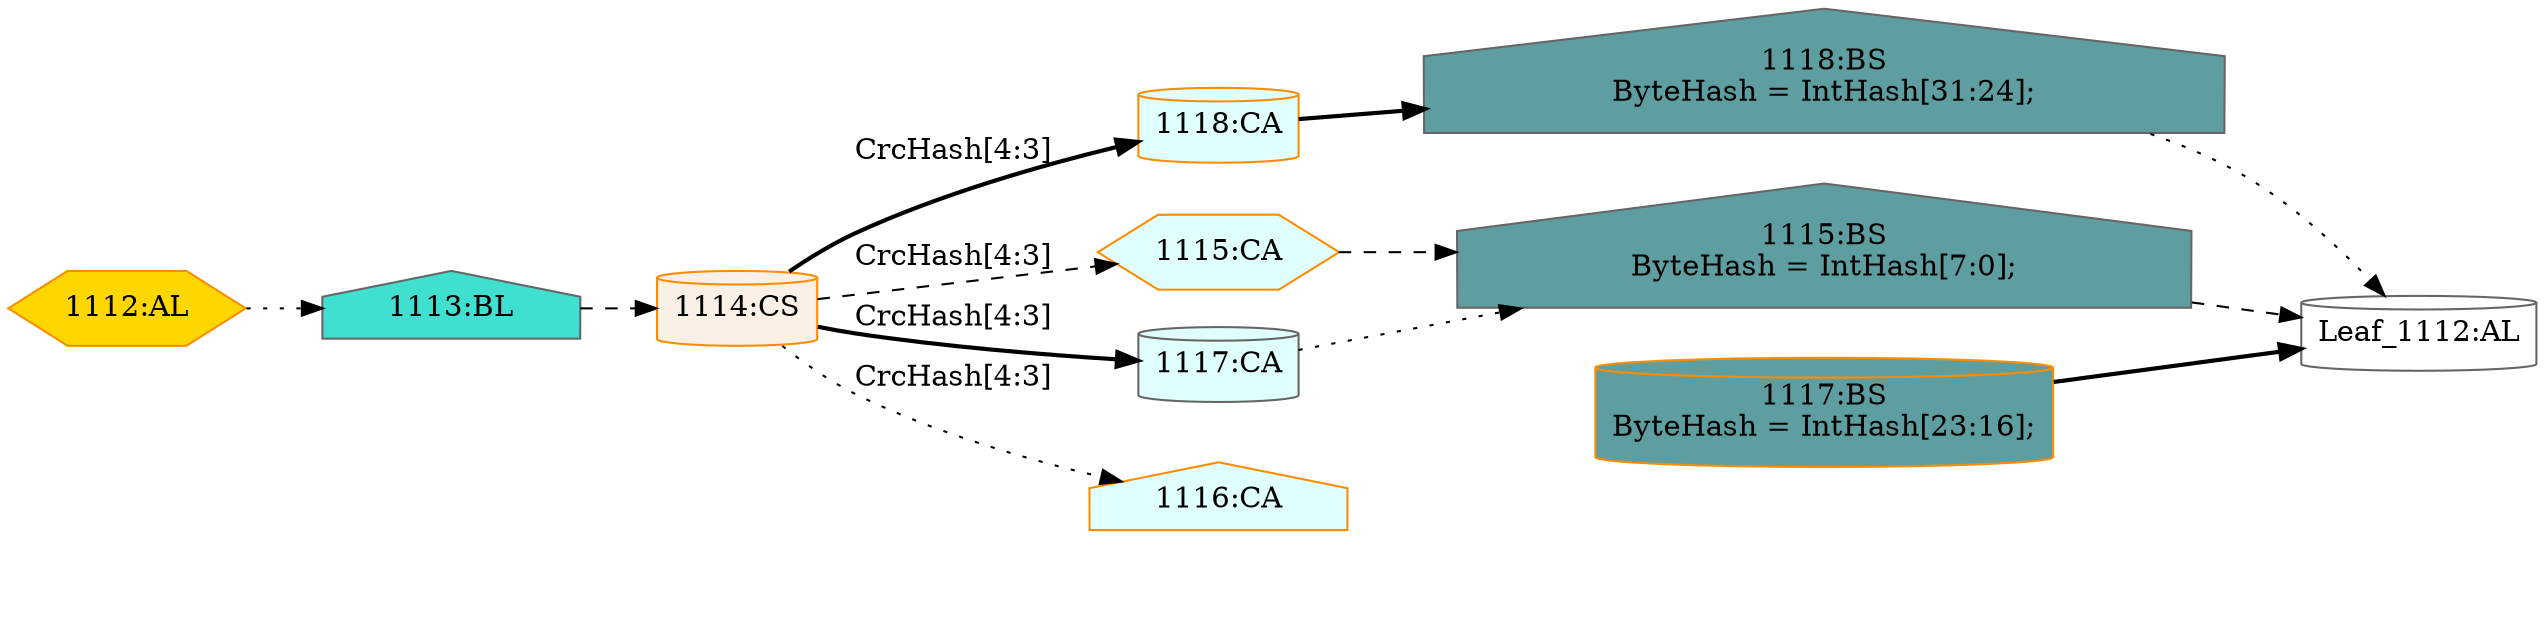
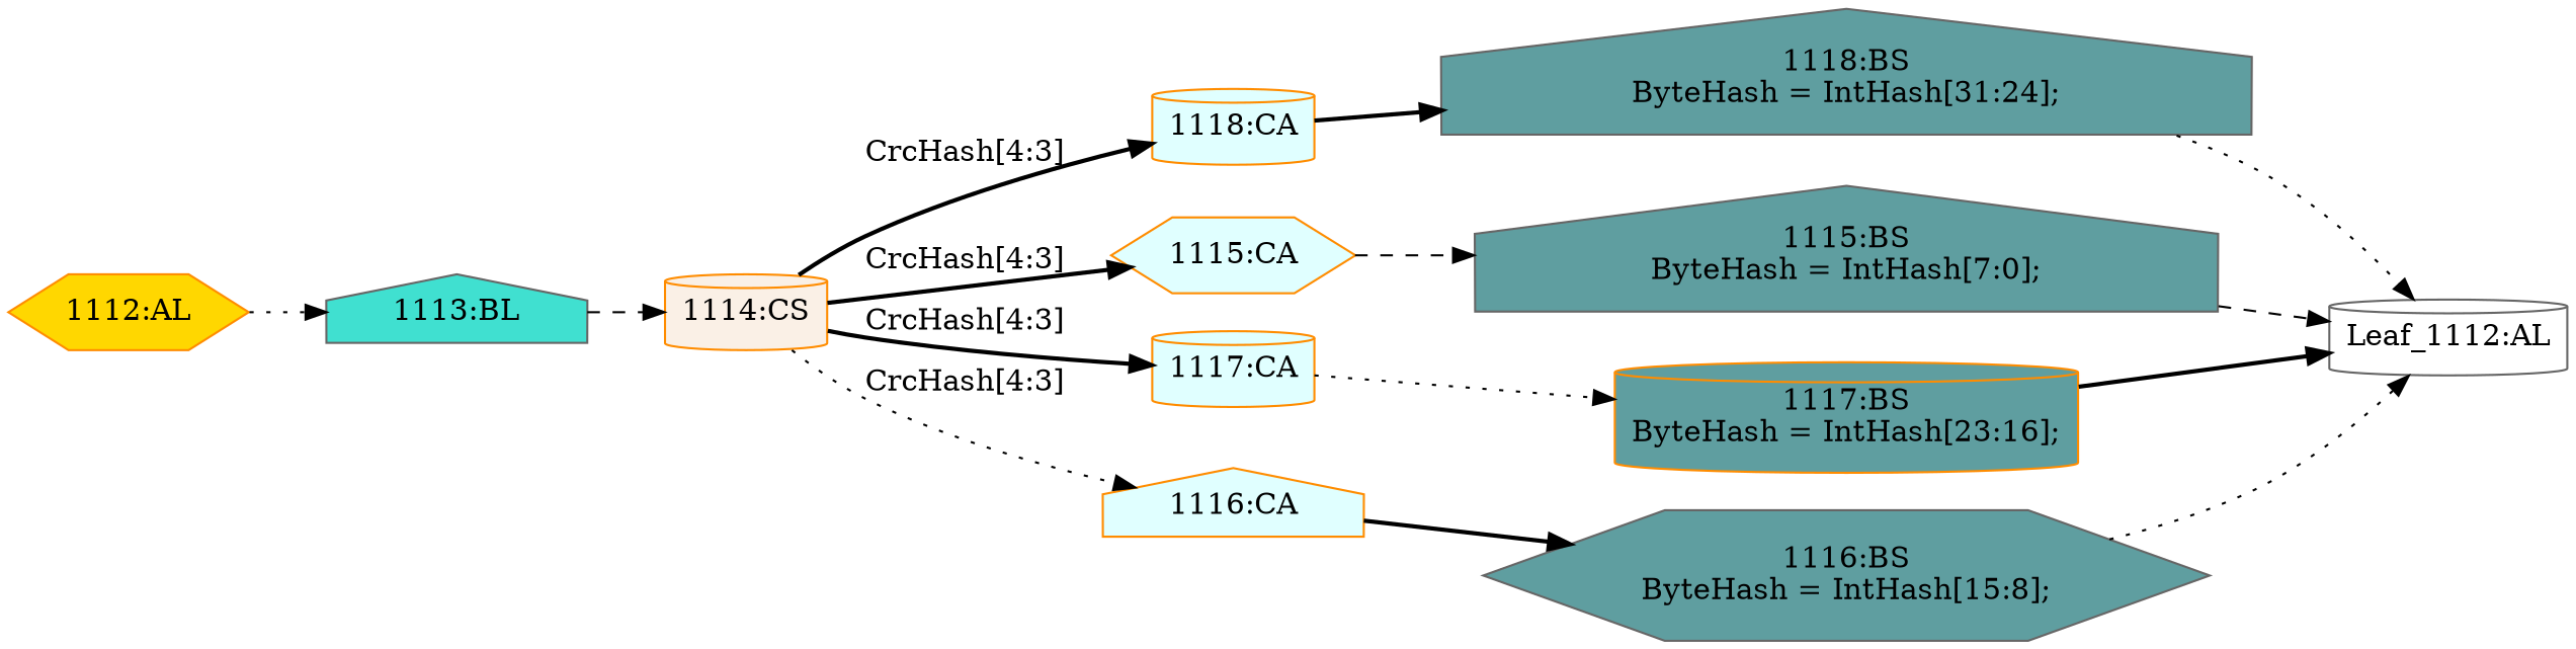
  strict digraph {
    rankdir=LR
    node [color=gray40 fillcolor=cadetblue shape=cylinder statements="[]" style=filled typ=BlockingSubstitution]
    edge [cond="[]" lineno=None style=bold]
    n1 [ast="<pyverilog.vparser.ast.BlockingSubstitution object at 0x7fb43032cbd0>" label="1115:BS\nByteHash = IntHash[7:0];" shape=house statements="[<pyverilog.vparser.ast.BlockingSubstitution object at 0x7fb43032cbd0>]"]
    n2 [def_var="['ByteHash']" label="Leaf_1112:AL" fillcolor="" statements="" style="" typ=""]
    n3 [ast="<pyverilog.vparser.ast.BlockingSubstitution object at 0x7fb430335250>" color=darkorange label="1117:BS\nByteHash = IntHash[23:16];" statements="[<pyverilog.vparser.ast.BlockingSubstitution object at 0x7fb430335250>]"]
    n4 [ast="<pyverilog.vparser.ast.Case object at 0x7fb43032ac10>" color=darkorange fillcolor=lightcyan label="1118:CA" typ=Case]
    n5 [ast="<pyverilog.vparser.ast.BlockingSubstitution object at 0x7fb43032a190>" label="1118:BS\nByteHash = IntHash[31:24];" shape=house statements="[<pyverilog.vparser.ast.BlockingSubstitution object at 0x7fb43032a190>]"]
    n6 [ast="<pyverilog.vparser.ast.Always object at 0x7fb43032a750>" clk_sens=False color=darkorange fillcolor=gold label="1112:AL" sens="['CrcHash', 'IntHash']" shape=hexagon typ=Always use_var="['IntHash', 'CrcHash']"]
    n7 [ast="<pyverilog.vparser.ast.Block object at 0x7fb43032a490>" fillcolor=turquoise label="1113:BL" shape=house typ=Block]
    n8 [ast="<pyverilog.vparser.ast.CaseStatement object at 0x7fb43032a4d0>" color=darkorange fillcolor=linen label="1114:CS" typ=CaseStatement]
    n9 [ast="<pyverilog.vparser.ast.Case object at 0x7fb43032a390>" color=darkorange fillcolor=lightcyan label="1115:CA" shape=hexagon typ=Case]
-   n10 [ast="<pyverilog.vparser.ast.Case object at 0x7fb43032a410>" fillcolor=lightcyan label="1117:CA" typ=Case]
+   n10 [ast="<pyverilog.vparser.ast.Case object at 0x7fb43032a410>" color=darkorange fillcolor=lightcyan label="1117:CA" typ=Case]
    n11 [ast="<pyverilog.vparser.ast.Case object at 0x7fb43032a690>" color=darkorange fillcolor=lightcyan label="1116:CA" shape=house typ=Case]
+   n12 [ast="<pyverilog.vparser.ast.BlockingSubstitution object at 0x7fb43032cdd0>" label="1116:BS\nByteHash = IntHash[15:8];" shape=hexagon statements="[<pyverilog.vparser.ast.BlockingSubstitution object at 0x7fb43032cdd0>]"]
    n1 -> n2 [style=dashed]
    n3 -> n2
    n4 -> n5
    n5 -> n2 [style=dotted]
    n6 -> n7 [style=dotted]
    n7 -> n8 [style=dashed]
    n8 -> n4 [cond="['CrcHash']" label="CrcHash[4:3]" lineno=1114]
-   n8 -> n9 [cond="['CrcHash']" label="CrcHash[4:3]" lineno=1114 style=dashed]
+   n8 -> n9 [cond="['CrcHash']" label="CrcHash[4:3]" lineno=1114]
    n8 -> n10 [cond="['CrcHash']" label="CrcHash[4:3]" lineno=1114]
    n8 -> n11 [cond="['CrcHash']" label="CrcHash[4:3]" lineno=1114 style=dotted]
    n9 -> n1 [style=dashed]
-   n10 -> n1 [style=dotted]
+   n10 -> n3 [style=dotted]
+   n11 -> n12
+   n12 -> n2 [style=dotted]
  }
